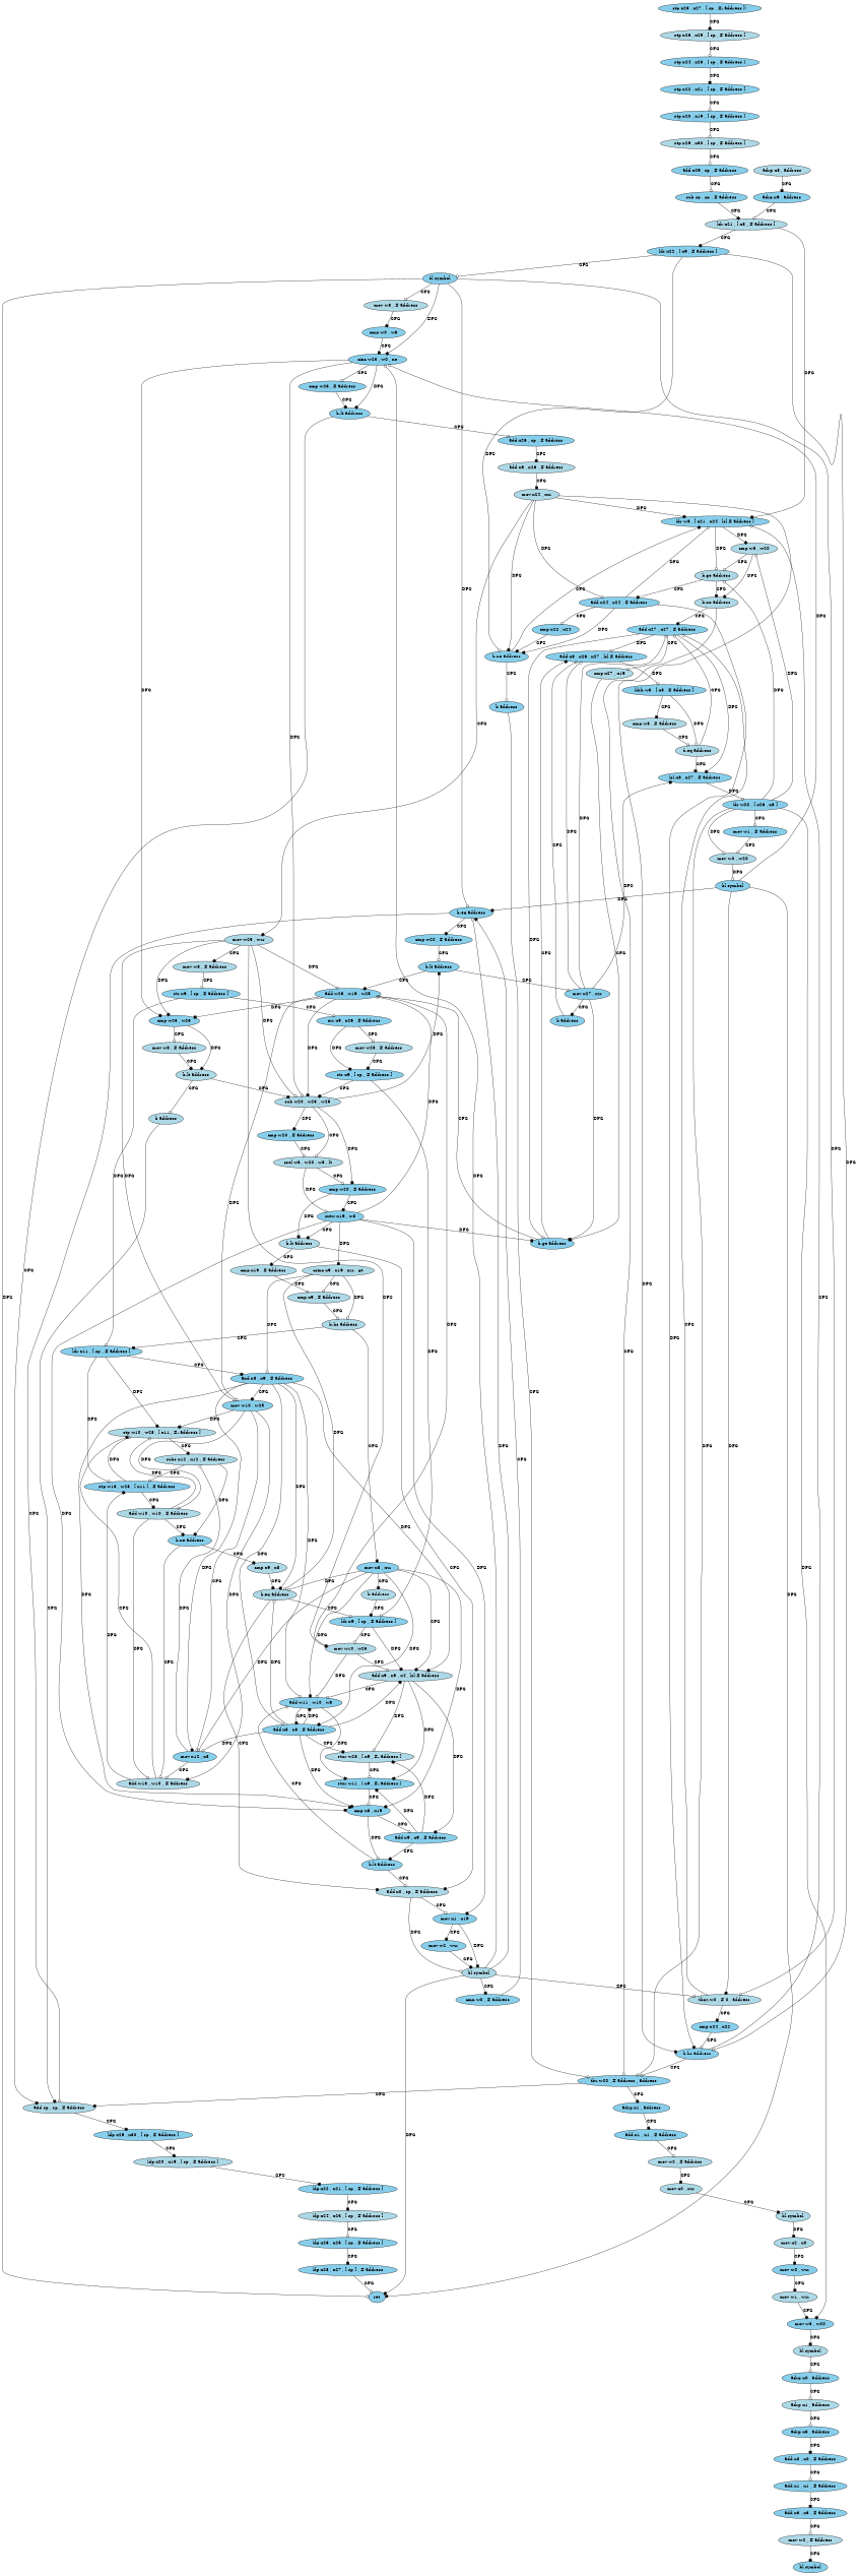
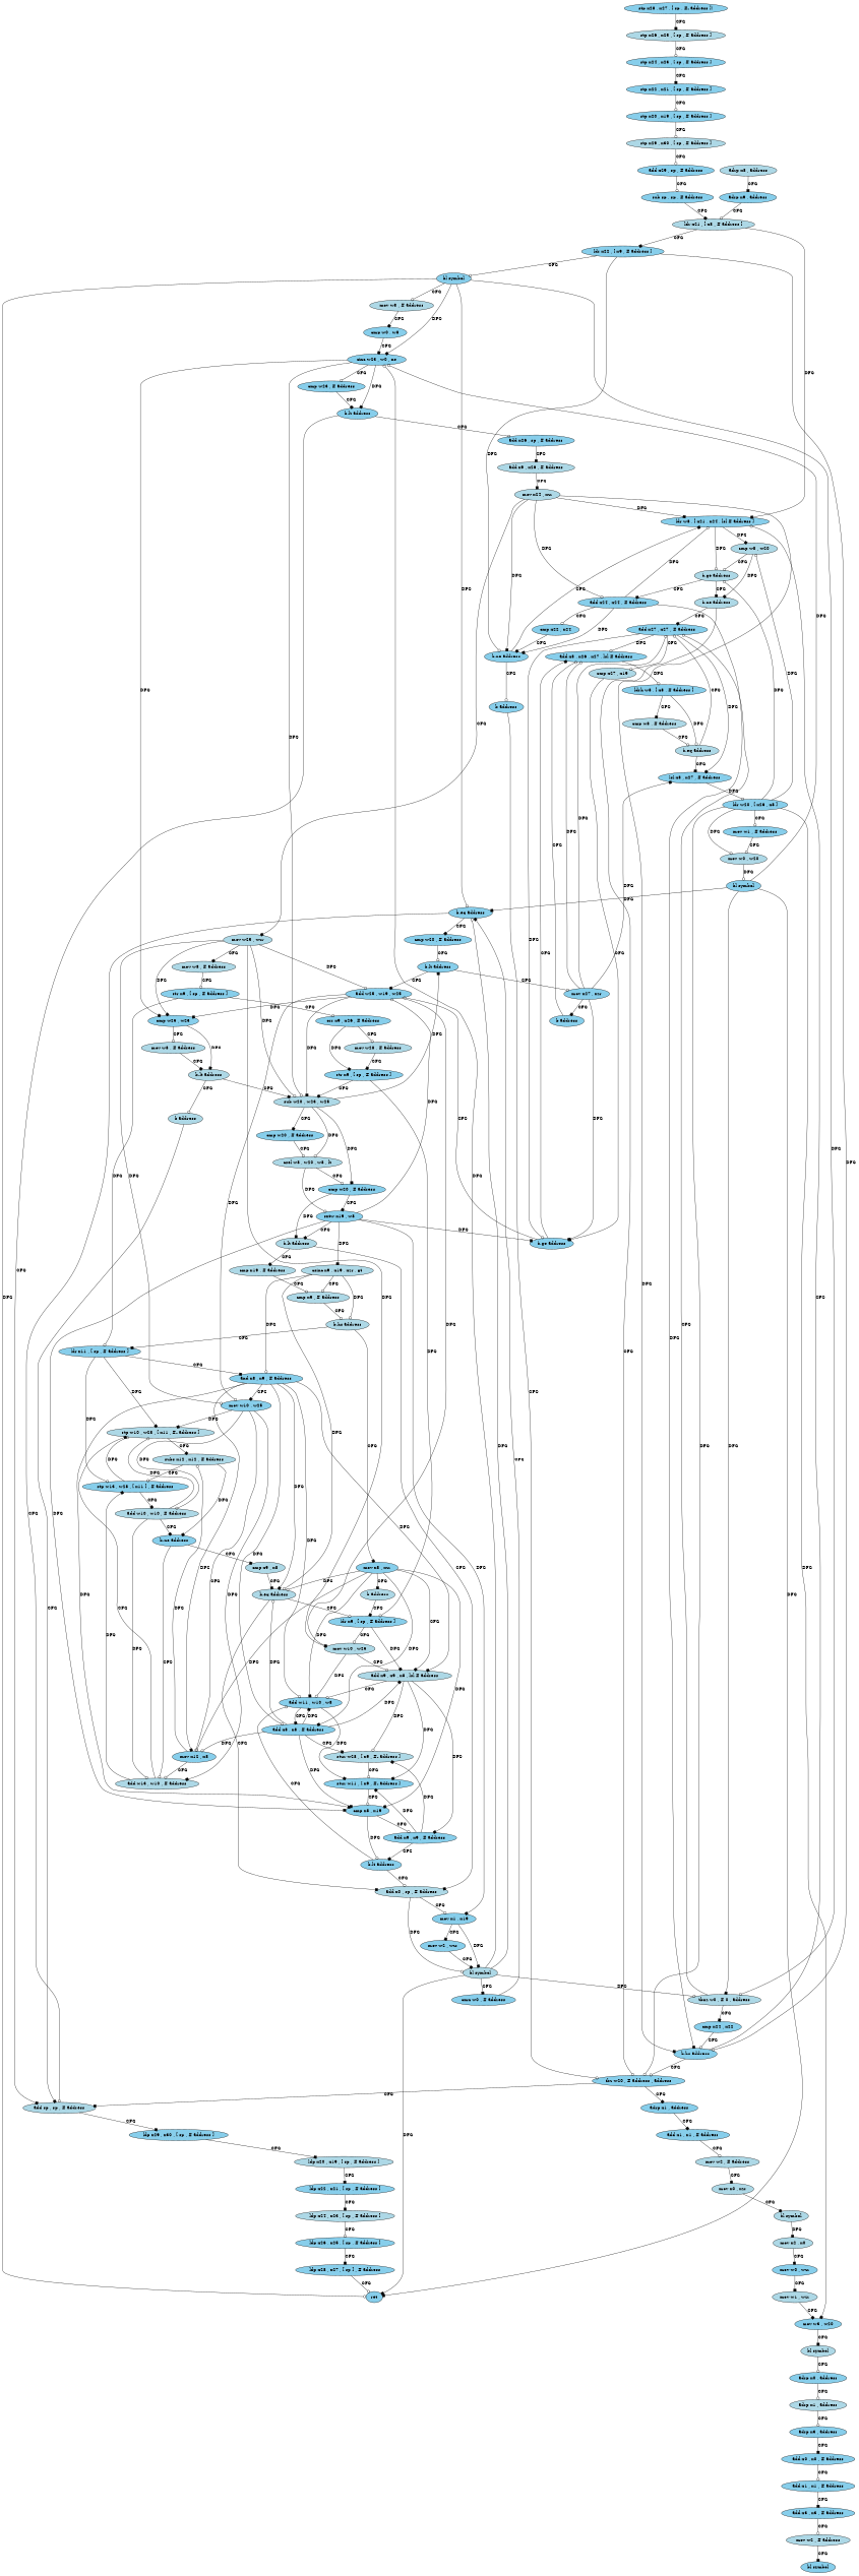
  digraph {
    node [fillcolor=skyblue style=filled]
    edge [arrowhead=box]
    n1 [label="stp x28 , x27 , [ sp , #- address ]!"]
    n2 [fillcolor=lightblue label="stp x26 , x25 , [ sp , # address ]"]
    n3 [label="stp x24 , x23 , [ sp , # address ]"]
    n4 [label="stp x22 , x21 , [ sp , # address ]"]
    n5 [label="stp x20 , x19 , [ sp , # address ]"]
    n6 [fillcolor=lightblue label="stp x29 , x30 , [ sp , # address ]"]
    n7 [label="add x29 , sp , # address"]
    n8 [label="sub sp , sp , # address"]
    n9 [fillcolor=lightblue label="ldr x21 , [ x8 , # address ]"]
    n10 [fillcolor=lightblue label="adrp x8 , address"]
    n11 [label="adrp x9 , address"]
    n12 [label="ldr x22 , [ x9 , # address ]"]
    n13 [label="ldr w8 , [ x21 , x24 , lsl # address ]"]
    n14 [label="bl symbol"]
    n15 [label="b.hs address"]
    n16 [label="b.ne address"]
    n17 [fillcolor=lightblue label="cmp w8 , w20"]
    n18 [fillcolor=lightblue label="b.ge address"]
    n19 [fillcolor=lightblue label="mov w8 , # address"]
    n20 [label="cinc w23 , w0 , ne"]
    n21 [label=ret]
    n22 [label="b.eq address"]
    n23 [fillcolor=lightblue label="tbnz w0 , # 0 , address"]
    n24 [label="tbz w20 , # address , address"]
    n25 [label="b address"]
    n26 [label="cmp w0 , w8"]
    n27 [label="cmp w23 , # address"]
    n28 [label="b.lt address"]
    n29 [fillcolor=lightblue label="sub w20 , w23 , w25"]
    n30 [label="cmp w25 , w23"]
    n31 [fillcolor=lightblue label="add sp , sp , # address"]
    n32 [label="cmp w20 , # address"]
    n33 [label="add x27 , x27 , # address"]
    n34 [label="cmp x24 , x22"]
    n35 [label="add x26 , sp , # address"]
    n36 [label="b.lt address"]
    n37 [label="cmp w20 , # address"]
    n38 [fillcolor=lightblue label="csel w8 , w20 , w8 , lt"]
    n39 [label="cmp w20 , # address"]
    n40 [fillcolor=lightblue label="mov w8 , # address"]
    n41 [fillcolor=lightblue label="b.lt address"]
    n42 [label="ldp x29 , x30 , [ sp , # address ]"]
    n43 [fillcolor=lightblue label="add x9 , x26 , # address"]
    n44 [fillcolor=lightblue label="ldp x20 , x19 , [ sp , # address ]"]
    n45 [fillcolor=lightblue label="mov x24 , xzr"]
    n46 [label="ldp x22 , x21 , [ sp , # address ]"]
    n47 [fillcolor=lightblue label="ldp x24 , x23 , [ sp , # address ]"]
    n48 [label="ldp x26 , x25 , [ sp , # address ]"]
    n49 [label="ldp x28 , x27 , [ sp ] , # address"]
    n50 [fillcolor=lightblue label="mov w25 , wzr"]
    n51 [label="add x24 , x24 , # address"]
    n52 [fillcolor=lightblue label="mov w8 , # address"]
    n53 [label="add w25 , w19 , w25"]
    n54 [label="mov w10 , w25"]
    n55 [fillcolor=lightblue label="mov w10 , w25"]
    n56 [label="cmp x22 , x24"]
    n57 [label="str x9 , [ sp , # address ]"]
    n58 [fillcolor=lightblue label="stp w10 , w28 , [ x11 , #- address ]"]
    n59 [label="mov x12 , x8"]
    n60 [fillcolor=lightblue label="add w13 , w10 , # address"]
    n61 [fillcolor=lightblue label="add w10 , w10 , # address"]
-   n62 [fillcolor=lightblue label="add x9 , x9 , x4 , lsl # address"]
+   n62 [fillcolor=lightblue label="add x9 , x9 , x8 , lsl # address"]
    n63 [label="add w11 , w10 , w8"]
    n64 [label="orr x9 , x26 , # address"]
    n65 [label="ldr x11 , [ sp , # address ]"]
    n66 [fillcolor=lightblue label="mov w28 , # address"]
    n67 [label="str x9 , [ sp , # address ]"]
    n68 [label="and x8 , x9 , # address"]
    n69 [label="stp w13 , w28 , [ x11 ] , # address"]
    n70 [label="ldr x9 , [ sp , # address ]"]
    n71 [label="mov x27 , xzr"]
    n72 [label="sxtw x19 , w8"]
    n73 [fillcolor=lightblue label="b.lt address"]
    n74 [fillcolor=lightblue label="add x0 , sp , # address"]
    n75 [label="mov x1 , x19"]
    n76 [fillcolor=lightblue label="bl symbol"]
    n77 [label="mov w2 , wzr"]
    n78 [label="cmn w0 , # address"]
    n79 [fillcolor=lightblue label="cmp x19 , # address"]
    n80 [fillcolor=lightblue label="cmp x9 , # address"]
    n81 [fillcolor=lightblue label="csinc x9 , x19 , xzr , gt"]
    n82 [fillcolor=lightblue label="b.hs address"]
    n83 [fillcolor=lightblue label="b.eq address"]
    n84 [label="mov x8 , xzr"]
    n85 [label="add x8 , x8 , # address"]
    n86 [label="cmp x8 , x19"]
    n87 [fillcolor=lightblue label="b address"]
    n88 [fillcolor=lightblue label="subs x12 , x12 , # address"]
    n89 [fillcolor=lightblue label="stur w28 , [ x9 , #- address ]"]
    n90 [label="stur w11 , [ x9 , #- address ]"]
    n91 [label="add x9 , x9 , # address"]
    n92 [label="b.lt address"]
    n93 [label="b address"]
    n94 [label="add x8 , x26 , x27 , lsl # address"]
    n95 [label="lsl x8 , x27 , # address"]
    n96 [label="b.ge address"]
    n97 [label="ldrh w8 , [ x8 , # address ]"]
    n98 [fillcolor=lightblue label="cmp x27 , x19"]
    n99 [label="ldr w20 , [ x26 , x8 ]"]
    n100 [label="b.ne address"]
    n101 [fillcolor=lightblue label="b address"]
    n102 [fillcolor=lightblue label="cmp w8 , # address"]
    n103 [fillcolor=lightblue label="b.eq address"]
    n104 [fillcolor=lightblue label="cmp x9 , x8"]
    n105 [label="mov w1 , # address"]
    n106 [fillcolor=lightblue label="mov w0 , w20"]
    n107 [label="mov w3 , w20"]
    n108 [label="bl symbol"]
    n109 [label="adrp x1 , address"]
    n110 [fillcolor=lightblue label="b.ne address"]
    n111 [fillcolor=lightblue label="bl symbol"]
    n112 [label="add x1 , x1 , # address"]
    n113 [fillcolor=lightblue label="mov w2 , # address"]
    n114 [fillcolor=lightblue label="mov x0 , xzr"]
    n115 [fillcolor=lightblue label="bl symbol"]
    n116 [fillcolor=lightblue label="mov x2 , x0"]
    n117 [label="mov w0 , wzr"]
    n118 [fillcolor=lightblue label="mov w1 , wzr"]
    n119 [label="adrp x0 , address"]
    n120 [fillcolor=lightblue label="adrp x1 , address"]
    n121 [label="adrp x3 , address"]
    n122 [label="add x0 , x0 , # address"]
    n123 [label="add x1 , x1 , # address"]
    n124 [label="add x3 , x3 , # address"]
    n125 [fillcolor=lightblue label="mov w2 , # address"]
    n126 [label="bl symbol"]
    n1 -> n2 [label=CFG]
    n2 -> n3 [arrowhead=odot label=CFG]
    n3 -> n4 [label=CFG]
    n4 -> n5 [arrowhead=odot label=CFG]
    n5 -> n6 [arrowhead=odot label=CFG]
    n6 -> n7 [arrowhead=odot label=CFG]
    n7 -> n8 [arrowhead=odot label=CFG]
    n8 -> n9 [label=CFG]
    n9 -> n12 [label=CFG]
    n9 -> n13 [label=DFG]
    n10 -> n11 [label=CFG]
    n11 -> n9 [arrowhead=odot label=CFG]
    n12 -> n14 [arrowhead=odot label=CFG]
    n12 -> n15 [arrowhead=odot label=DFG]
    n12 -> n16 [arrowhead=odot label=DFG]
    n13 -> n17 [label=DFG]
    n13 -> n18 [arrowhead=odot label=DFG]
    n14 -> n19 [arrowhead=odot label=CFG]
    n14 -> n20 [label=DFG]
    n14 -> n21 [arrowhead=odot label=DFG]
    n14 -> n22 [arrowhead=odot label=DFG]
    n14 -> n23 [arrowhead=odot label=DFG]
    n15 -> n13 [arrowhead=odot label=CFG]
    n15 -> n24 [arrowhead=odot label=CFG]
    n16 -> n13 [label=CFG]
    n16 -> n25 [arrowhead=odot label=CFG]
    n17 -> n18 [arrowhead=odot label=CFG]
    n17 -> n110 [label=DFG]
    n18 -> n51 [label=CFG]
    n18 -> n110 [label=CFG]
    n19 -> n26 [label=CFG]
    n20 -> n27 [arrowhead=odot label=CFG]
    n20 -> n28 [label=DFG]
    n20 -> n29 [arrowhead=odot label=DFG]
    n20 -> n30 [label=DFG]
    n22 -> n31 [arrowhead=odot label=CFG]
    n22 -> n32 [label=CFG]
    n23 -> n33 [arrowhead=odot label=CFG]
    n23 -> n34 [label=CFG]
    n24 -> n31 [label=CFG]
    n24 -> n109 [label=CFG]
    n25 -> n24 [arrowhead=odot label=CFG]
    n26 -> n20 [label=CFG]
    n27 -> n28 [label=CFG]
    n28 -> n31 [label=CFG]
    n28 -> n35 [arrowhead=odot label=CFG]
    n29 -> n36 [label=DFG]
    n29 -> n37 [label=CFG]
-   n29 -> n38 [arrowhead=odot label=CFG]
+   n29 -> n38 [arrowhead=odot label=DFG]
    n29 -> n39 [label=DFG]
    n30 -> n40 [arrowhead=odot label=CFG]
    n30 -> n41 [label=DFG]
    n31 -> n42 [label=CFG]
    n32 -> n36 [arrowhead=odot label=CFG]
    n33 -> n94 [arrowhead=odot label=DFG]
    n33 -> n95 [label=DFG]
    n33 -> n96 [arrowhead=odot label=DFG]
    n33 -> n98 [arrowhead=odot label=CFG]
    n34 -> n15 [arrowhead=odot label=CFG]
    n35 -> n43 [label=CFG]
    n36 -> n53 [label=CFG]
    n36 -> n71 [arrowhead=odot label=CFG]
    n37 -> n38 [arrowhead=odot label=CFG]
    n38 -> n39 [arrowhead=odot label=CFG]
    n38 -> n72 [arrowhead=odot label=DFG]
    n39 -> n72 [label=CFG]
    n39 -> n73 [label=DFG]
    n40 -> n41 [label=CFG]
    n41 -> n29 [label=CFG]
    n41 -> n101 [arrowhead=odot label=CFG]
    n42 -> n44 [label=CFG]
    n43 -> n45 [label=CFG]
    n44 -> n46 [label=CFG]
    n45 -> n13 [label=DFG]
    n45 -> n15 [label=DFG]
    n45 -> n16 [label=DFG]
    n45 -> n50 [label=CFG]
    n45 -> n51 [arrowhead=odot label=DFG]
    n46 -> n47 [label=CFG]
    n47 -> n48 [arrowhead=odot label=CFG]
    n48 -> n49 [label=CFG]
    n49 -> n21 [arrowhead=odot label=CFG]
    n50 -> n29 [arrowhead=odot label=DFG]
    n50 -> n30 [label=DFG]
    n50 -> n52 [label=CFG]
    n50 -> n53 [arrowhead=odot label=DFG]
    n50 -> n54 [arrowhead=odot label=DFG]
    n50 -> n55 [label=DFG]
    n51 -> n13 [arrowhead=odot label=DFG]
    n51 -> n15 [label=DFG]
    n51 -> n16 [label=DFG]
    n51 -> n56 [arrowhead=odot label=CFG]
    n52 -> n57 [arrowhead=odot label=CFG]
    n53 -> n29 [label=DFG]
    n53 -> n30 [label=DFG]
    n53 -> n54 [arrowhead=odot label=DFG]
    n53 -> n55 [arrowhead=odot label=DFG]
    n54 -> n58 [label=DFG]
    n54 -> n59 [arrowhead=odot label=CFG]
    n54 -> n60 [label=DFG]
    n54 -> n61 [arrowhead=odot label=DFG]
    n55 -> n62 [arrowhead=odot label=CFG]
    n55 -> n63 [arrowhead=odot label=DFG]
    n56 -> n16 [label=CFG]
    n57 -> n64 [arrowhead=odot label=CFG]
    n57 -> n65 [arrowhead=odot label=DFG]
    n58 -> n88 [label=CFG]
    n59 -> n60 [arrowhead=odot label=CFG]
    n59 -> n88 [arrowhead=odot label=DFG]
    n60 -> n58 [label=CFG]
    n60 -> n69 [label=DFG]
    n61 -> n58 [arrowhead=odot label=DFG]
    n61 -> n60 [arrowhead=odot label=DFG]
    n61 -> n100 [label=CFG]
    n62 -> n63 [arrowhead=odot label=CFG]
    n62 -> n89 [arrowhead=odot label=DFG]
    n62 -> n90 [label=DFG]
    n62 -> n91 [label=DFG]
    n63 -> n85 [label=CFG]
    n63 -> n90 [label=DFG]
    n64 -> n66 [arrowhead=odot label=CFG]
    n64 -> n67 [label=DFG]
    n65 -> n58 [label=DFG]
    n65 -> n68 [label=CFG]
    n65 -> n69 [arrowhead=odot label=DFG]
    n66 -> n67 [label=CFG]
    n67 -> n29 [label=CFG]
    n67 -> n70 [arrowhead=odot label=DFG]
    n68 -> n54 [label=CFG]
    n68 -> n59 [label=DFG]
    n68 -> n62 [label=DFG]
    n68 -> n63 [arrowhead=odot label=DFG]
    n68 -> n83 [label=DFG]
    n68 -> n85 [arrowhead=odot label=DFG]
    n68 -> n86 [label=DFG]
    n69 -> n58 [arrowhead=odot label=DFG]
    n69 -> n61 [label=CFG]
    n70 -> n55 [arrowhead=odot label=CFG]
    n70 -> n62 [label=DFG]
    n71 -> n33 [arrowhead=odot label=DFG]
    n71 -> n93 [label=CFG]
    n71 -> n94 [arrowhead=odot label=DFG]
    n71 -> n95 [label=DFG]
    n71 -> n96 [label=DFG]
    n72 -> n53 [arrowhead=odot label=DFG]
    n72 -> n73 [label=CFG]
    n72 -> n75 [label=DFG]
    n72 -> n81 [label=DFG]
    n72 -> n86 [label=DFG]
    n72 -> n96 [label=DFG]
    n73 -> n74 [label=CFG]
    n73 -> n79 [label=CFG]
    n74 -> n75 [arrowhead=odot label=CFG]
    n74 -> n76 [arrowhead=odot label=DFG]
    n75 -> n76 [label=DFG]
    n75 -> n77 [label=CFG]
    n76 -> n20 [arrowhead=odot label=DFG]
    n76 -> n21 [label=DFG]
    n76 -> n22 [arrowhead=odot label=DFG]
    n76 -> n23 [arrowhead=odot label=DFG]
    n76 -> n78 [label=CFG]
    n77 -> n76 [label=CFG]
    n78 -> n22 [label=CFG]
    n79 -> n80 [arrowhead=odot label=CFG]
    n80 -> n82 [arrowhead=odot label=CFG]
    n81 -> n68 [arrowhead=odot label=DFG]
    n81 -> n80 [arrowhead=odot label=CFG]
    n81 -> n82 [arrowhead=odot label=DFG]
    n81 -> n83 [arrowhead=odot label=DFG]
    n82 -> n65 [label=CFG]
    n82 -> n84 [label=CFG]
    n83 -> n70 [arrowhead=odot label=CFG]
    n83 -> n74 [label=CFG]
    n84 -> n59 [arrowhead=odot label=DFG]
    n84 -> n62 [label=CFG]
    n84 -> n63 [label=DFG]
    n84 -> n83 [arrowhead=odot label=DFG]
    n84 -> n85 [label=DFG]
    n84 -> n86 [label=DFG]
    n84 -> n87 [label=CFG]
    n85 -> n59 [arrowhead=odot label=DFG]
    n85 -> n62 [label=DFG]
    n85 -> n63 [label=DFG]
    n85 -> n83 [arrowhead=odot label=DFG]
    n85 -> n86 [label=DFG]
    n85 -> n89 [label=CFG]
    n86 -> n91 [arrowhead=odot label=CFG]
    n86 -> n92 [arrowhead=odot label=DFG]
    n87 -> n70 [label=CFG]
    n88 -> n69 [arrowhead=odot label=CFG]
    n88 -> n100 [label=DFG]
    n89 -> n90 [arrowhead=odot label=CFG]
    n90 -> n86 [arrowhead=odot label=CFG]
    n91 -> n89 [label=DFG]
    n91 -> n90 [label=DFG]
    n91 -> n92 [label=CFG]
    n92 -> n63 [arrowhead=odot label=CFG]
    n92 -> n74 [arrowhead=odot label=CFG]
    n93 -> n94 [arrowhead=odot label=CFG]
    n94 -> n97 [arrowhead=odot label=DFG]
    n95 -> n99 [arrowhead=odot label=DFG]
    n96 -> n53 [arrowhead=odot label=CFG]
    n96 -> n94 [label=CFG]
    n97 -> n102 [label=CFG]
    n97 -> n103 [arrowhead=odot label=DFG]
    n98 -> n96 [label=CFG]
    n99 -> n17 [arrowhead=odot label=DFG]
    n99 -> n18 [arrowhead=odot label=DFG]
    n99 -> n24 [arrowhead=odot label=DFG]
    n99 -> n105 [arrowhead=odot label=CFG]
    n99 -> n106 [arrowhead=odot label=DFG]
    n99 -> n107 [label=DFG]
    n100 -> n60 [arrowhead=odot label=CFG]
    n100 -> n104 [label=CFG]
    n101 -> n31 [label=CFG]
    n102 -> n103 [arrowhead=odot label=CFG]
    n103 -> n33 [arrowhead=odot label=CFG]
    n103 -> n95 [label=CFG]
    n104 -> n83 [label=CFG]
    n105 -> n106 [arrowhead=odot label=CFG]
    n106 -> n108 [arrowhead=odot label=DFG]
    n107 -> n111 [label=CFG]
    n108 -> n20 [arrowhead=odot label=DFG]
    n108 -> n21 [label=DFG]
    n108 -> n22 [label=DFG]
    n108 -> n23 [label=DFG]
    n109 -> n112 [label=CFG]
    n110 -> n24 [arrowhead=odot label=CFG]
    n110 -> n33 [label=CFG]
    n111 -> n119 [arrowhead=odot label=CFG]
    n112 -> n113 [arrowhead=odot label=CFG]
    n113 -> n114 [label=CFG]
    n114 -> n115 [label=CFG]
    n115 -> n116 [label=DFG]
    n116 -> n117 [label=CFG]
    n117 -> n118 [label=CFG]
    n118 -> n107 [label=CFG]
    n119 -> n120 [arrowhead=odot label=CFG]
    n120 -> n121 [arrowhead=odot label=CFG]
    n121 -> n122 [label=CFG]
    n122 -> n123 [arrowhead=odot label=CFG]
    n123 -> n124 [label=CFG]
    n124 -> n125 [arrowhead=odot label=CFG]
    n125 -> n126 [label=CFG]
  }
